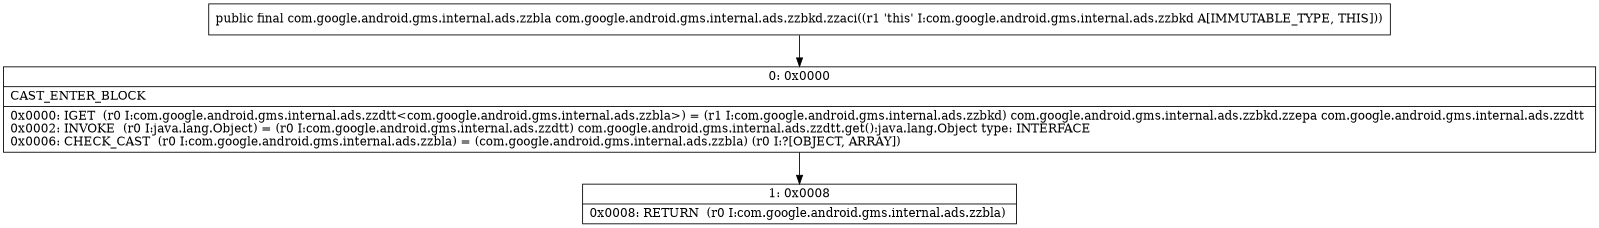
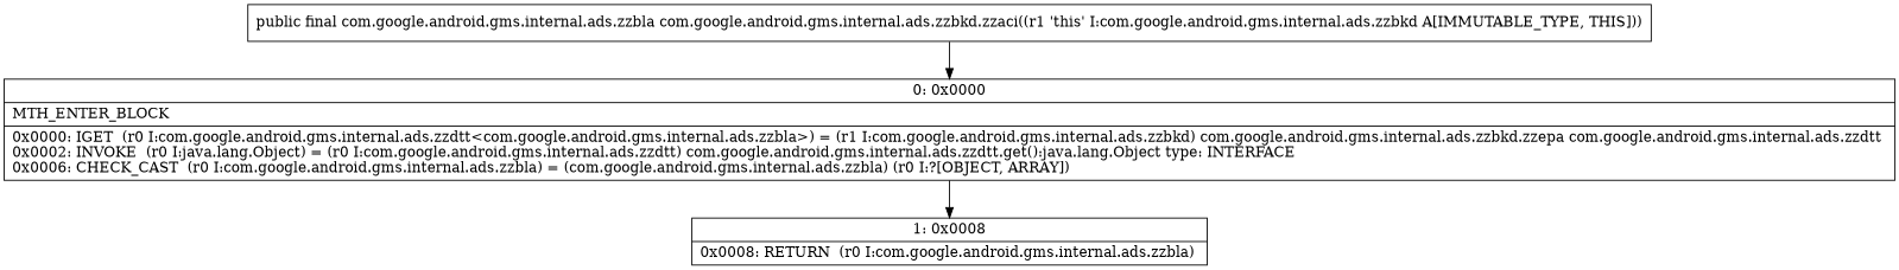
  digraph {
    node [shape=record]
-   n1 [label="{0\:\ 0x0000|CAST_ENTER_BLOCK\l|0x0000: IGET  (r0 I:com.google.android.gms.internal.ads.zzdtt\<com.google.android.gms.internal.ads.zzbla\>) = (r1 I:com.google.android.gms.internal.ads.zzbkd) com.google.android.gms.internal.ads.zzbkd.zzepa com.google.android.gms.internal.ads.zzdtt \l0x0002: INVOKE  (r0 I:java.lang.Object) = (r0 I:com.google.android.gms.internal.ads.zzdtt) com.google.android.gms.internal.ads.zzdtt.get():java.lang.Object type: INTERFACE \l0x0006: CHECK_CAST  (r0 I:com.google.android.gms.internal.ads.zzbla) = (com.google.android.gms.internal.ads.zzbla) (r0 I:?[OBJECT, ARRAY]) \l}"]
+   n1 [label="{0\:\ 0x0000|MTH_ENTER_BLOCK\l|0x0000: IGET  (r0 I:com.google.android.gms.internal.ads.zzdtt\<com.google.android.gms.internal.ads.zzbla\>) = (r1 I:com.google.android.gms.internal.ads.zzbkd) com.google.android.gms.internal.ads.zzbkd.zzepa com.google.android.gms.internal.ads.zzdtt \l0x0002: INVOKE  (r0 I:java.lang.Object) = (r0 I:com.google.android.gms.internal.ads.zzdtt) com.google.android.gms.internal.ads.zzdtt.get():java.lang.Object type: INTERFACE \l0x0006: CHECK_CAST  (r0 I:com.google.android.gms.internal.ads.zzbla) = (com.google.android.gms.internal.ads.zzbla) (r0 I:?[OBJECT, ARRAY]) \l}"]
    n2 [label="{1\:\ 0x0008|0x0008: RETURN  (r0 I:com.google.android.gms.internal.ads.zzbla) \l}"]
    n3 [label="{public final com.google.android.gms.internal.ads.zzbla com.google.android.gms.internal.ads.zzbkd.zzaci((r1 'this' I:com.google.android.gms.internal.ads.zzbkd A[IMMUTABLE_TYPE, THIS])) }"]
    n1 -> n2
    n3 -> n1
  }
